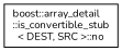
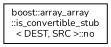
  digraph {
    rankdir=LR
    fontname=Nunito
-   n1 [color=black fillcolor=white fontname=Nunito fontsize=10 height=0.2 label="boost::array_detail\l::is_convertible_stub\l\< DEST, SRC \>::no" shape=box style=filled width=0.4]
+   n1 [color=black fillcolor=white fontname=Nunito fontsize=10 height=0.2 label="boost::array_array\l::is_convertible_stub\l\< DEST, SRC \>::no" shape=box style=filled width=0.4]
  }
